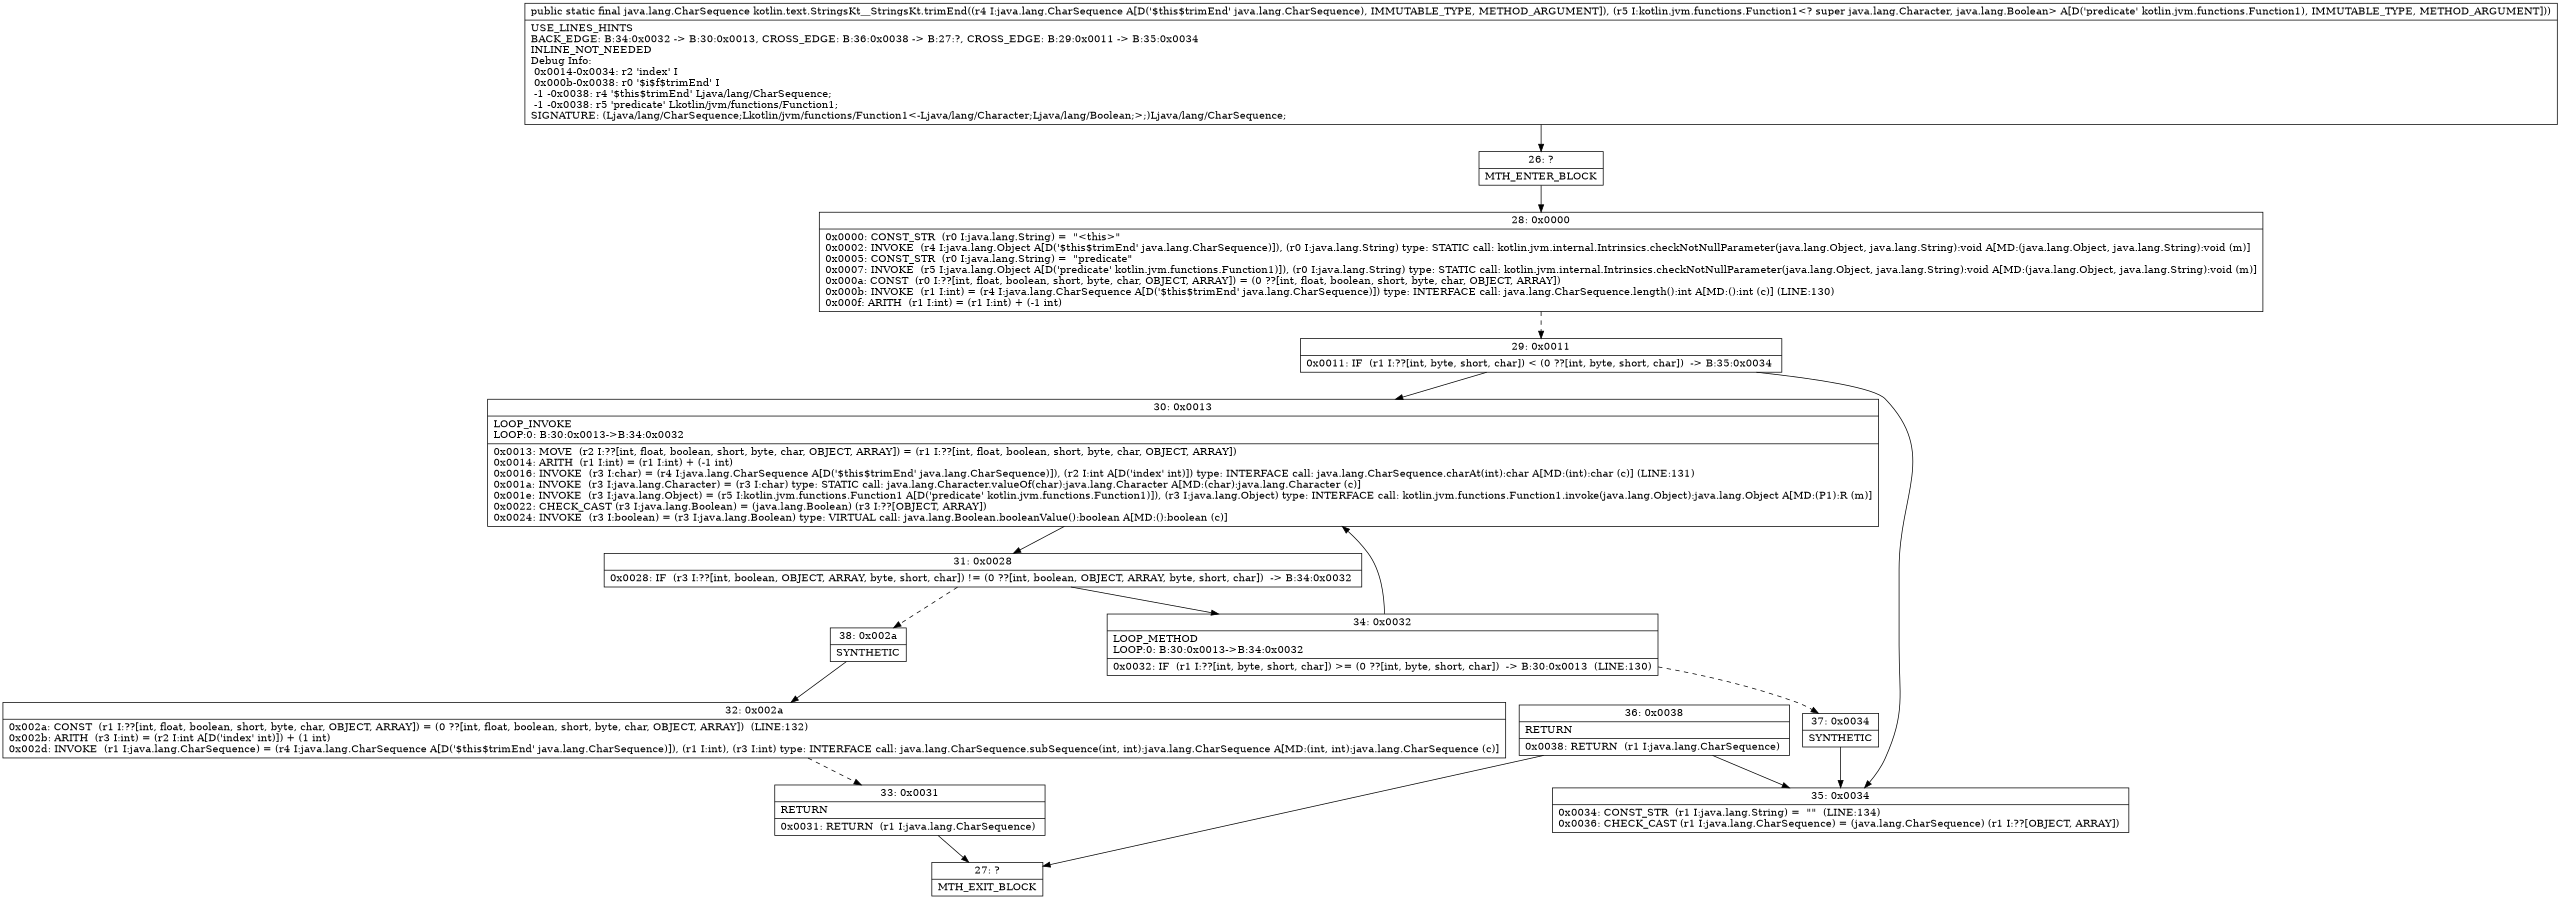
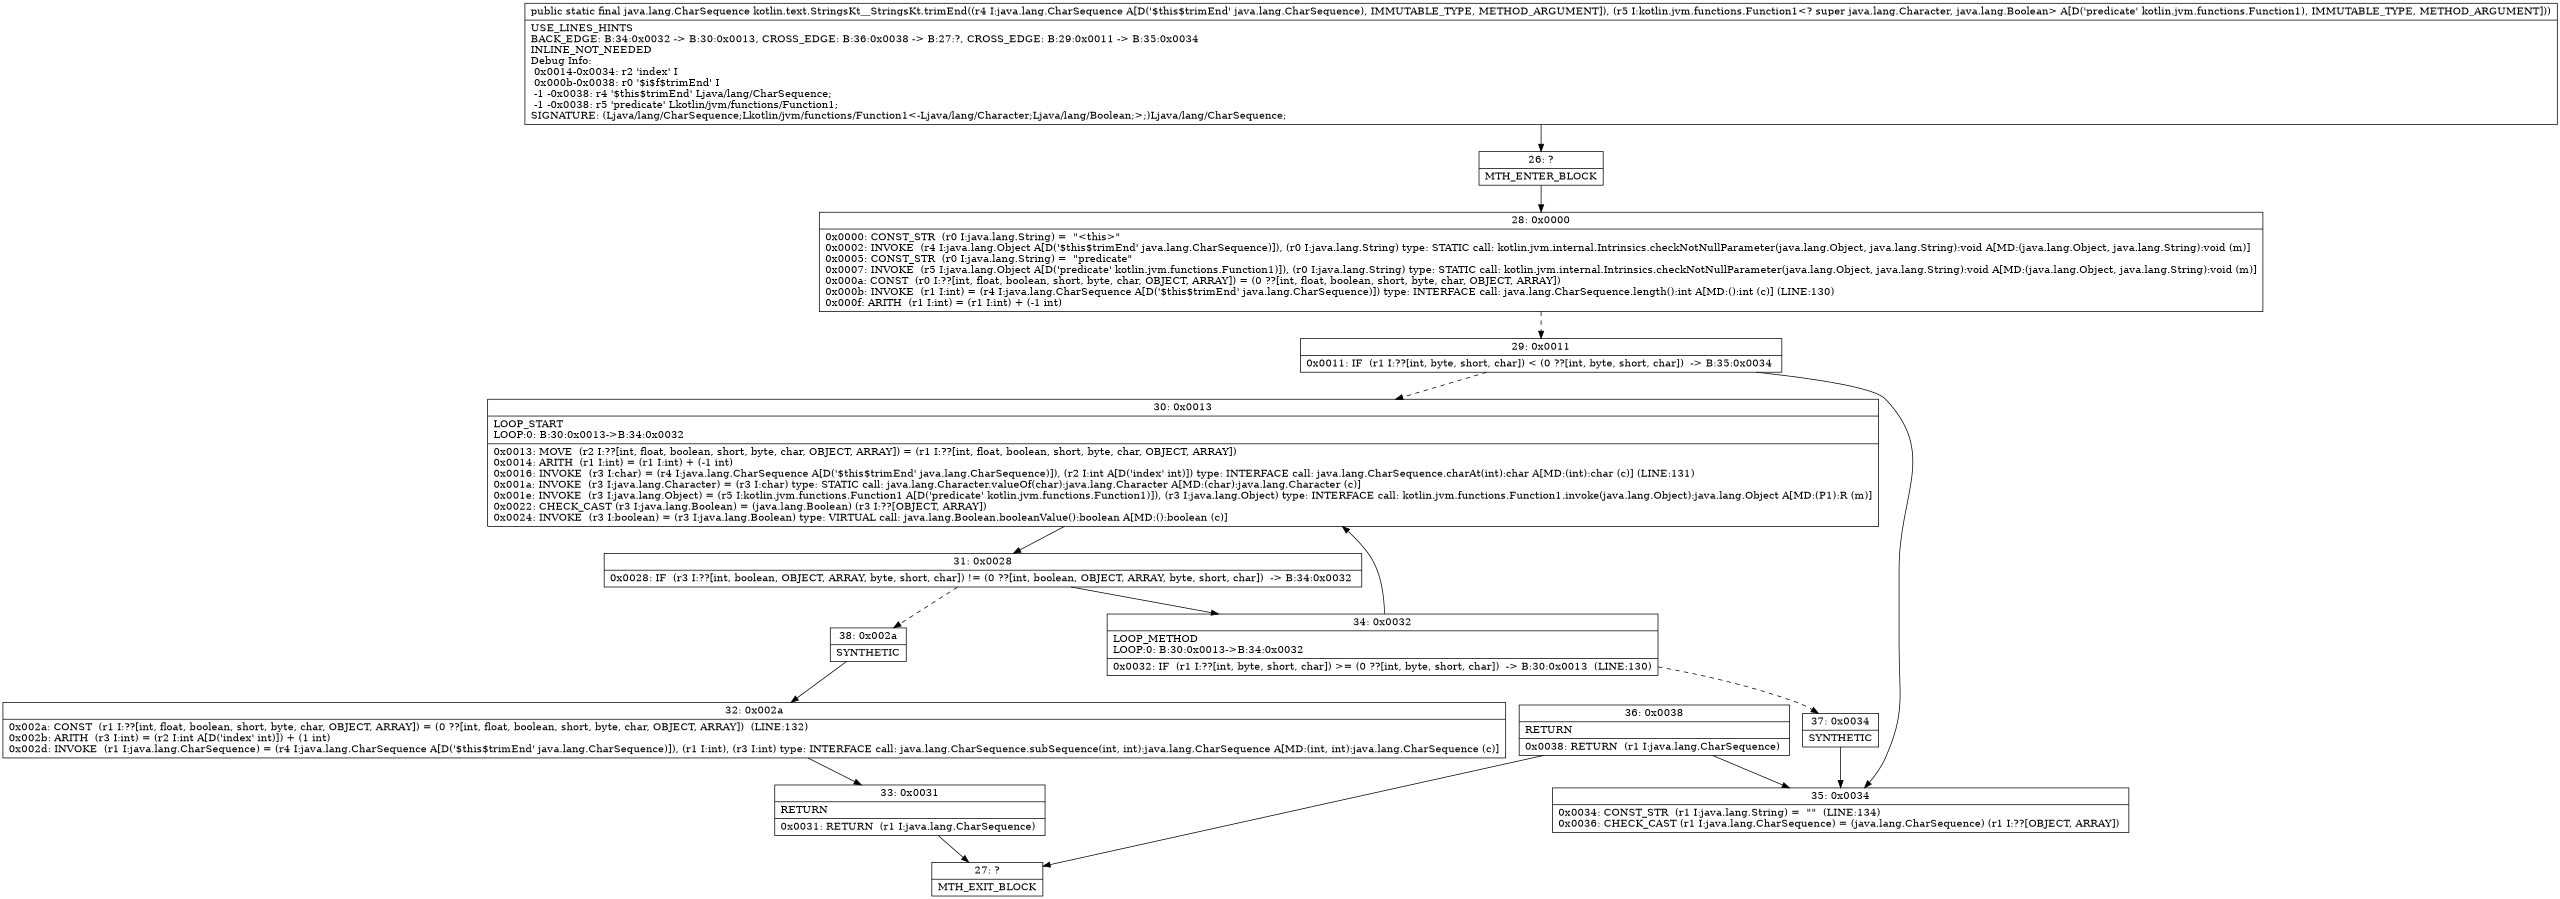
  digraph {
    node [shape=record]
    n1 [label="{26\:\ ?|MTH_ENTER_BLOCK\l}"]
    n2 [label="{28\:\ 0x0000|0x0000: CONST_STR  (r0 I:java.lang.String) =  \"\<this\>\" \l0x0002: INVOKE  (r4 I:java.lang.Object A[D('$this$trimEnd' java.lang.CharSequence)]), (r0 I:java.lang.String) type: STATIC call: kotlin.jvm.internal.Intrinsics.checkNotNullParameter(java.lang.Object, java.lang.String):void A[MD:(java.lang.Object, java.lang.String):void (m)]\l0x0005: CONST_STR  (r0 I:java.lang.String) =  \"predicate\" \l0x0007: INVOKE  (r5 I:java.lang.Object A[D('predicate' kotlin.jvm.functions.Function1)]), (r0 I:java.lang.String) type: STATIC call: kotlin.jvm.internal.Intrinsics.checkNotNullParameter(java.lang.Object, java.lang.String):void A[MD:(java.lang.Object, java.lang.String):void (m)]\l0x000a: CONST  (r0 I:??[int, float, boolean, short, byte, char, OBJECT, ARRAY]) = (0 ??[int, float, boolean, short, byte, char, OBJECT, ARRAY]) \l0x000b: INVOKE  (r1 I:int) = (r4 I:java.lang.CharSequence A[D('$this$trimEnd' java.lang.CharSequence)]) type: INTERFACE call: java.lang.CharSequence.length():int A[MD:():int (c)] (LINE:130)\l0x000f: ARITH  (r1 I:int) = (r1 I:int) + (\-1 int) \l}"]
    n3 [label="{29\:\ 0x0011|0x0011: IF  (r1 I:??[int, byte, short, char]) \< (0 ??[int, byte, short, char])  \-\> B:35:0x0034 \l}"]
-   n4 [label="{30\:\ 0x0013|LOOP_INVOKE\lLOOP:0: B:30:0x0013\-\>B:34:0x0032\l|0x0013: MOVE  (r2 I:??[int, float, boolean, short, byte, char, OBJECT, ARRAY]) = (r1 I:??[int, float, boolean, short, byte, char, OBJECT, ARRAY]) \l0x0014: ARITH  (r1 I:int) = (r1 I:int) + (\-1 int) \l0x0016: INVOKE  (r3 I:char) = (r4 I:java.lang.CharSequence A[D('$this$trimEnd' java.lang.CharSequence)]), (r2 I:int A[D('index' int)]) type: INTERFACE call: java.lang.CharSequence.charAt(int):char A[MD:(int):char (c)] (LINE:131)\l0x001a: INVOKE  (r3 I:java.lang.Character) = (r3 I:char) type: STATIC call: java.lang.Character.valueOf(char):java.lang.Character A[MD:(char):java.lang.Character (c)]\l0x001e: INVOKE  (r3 I:java.lang.Object) = (r5 I:kotlin.jvm.functions.Function1 A[D('predicate' kotlin.jvm.functions.Function1)]), (r3 I:java.lang.Object) type: INTERFACE call: kotlin.jvm.functions.Function1.invoke(java.lang.Object):java.lang.Object A[MD:(P1):R (m)]\l0x0022: CHECK_CAST (r3 I:java.lang.Boolean) = (java.lang.Boolean) (r3 I:??[OBJECT, ARRAY]) \l0x0024: INVOKE  (r3 I:boolean) = (r3 I:java.lang.Boolean) type: VIRTUAL call: java.lang.Boolean.booleanValue():boolean A[MD:():boolean (c)]\l}"]
+   n4 [label="{30\:\ 0x0013|LOOP_START\lLOOP:0: B:30:0x0013\-\>B:34:0x0032\l|0x0013: MOVE  (r2 I:??[int, float, boolean, short, byte, char, OBJECT, ARRAY]) = (r1 I:??[int, float, boolean, short, byte, char, OBJECT, ARRAY]) \l0x0014: ARITH  (r1 I:int) = (r1 I:int) + (\-1 int) \l0x0016: INVOKE  (r3 I:char) = (r4 I:java.lang.CharSequence A[D('$this$trimEnd' java.lang.CharSequence)]), (r2 I:int A[D('index' int)]) type: INTERFACE call: java.lang.CharSequence.charAt(int):char A[MD:(int):char (c)] (LINE:131)\l0x001a: INVOKE  (r3 I:java.lang.Character) = (r3 I:char) type: STATIC call: java.lang.Character.valueOf(char):java.lang.Character A[MD:(char):java.lang.Character (c)]\l0x001e: INVOKE  (r3 I:java.lang.Object) = (r5 I:kotlin.jvm.functions.Function1 A[D('predicate' kotlin.jvm.functions.Function1)]), (r3 I:java.lang.Object) type: INTERFACE call: kotlin.jvm.functions.Function1.invoke(java.lang.Object):java.lang.Object A[MD:(P1):R (m)]\l0x0022: CHECK_CAST (r3 I:java.lang.Boolean) = (java.lang.Boolean) (r3 I:??[OBJECT, ARRAY]) \l0x0024: INVOKE  (r3 I:boolean) = (r3 I:java.lang.Boolean) type: VIRTUAL call: java.lang.Boolean.booleanValue():boolean A[MD:():boolean (c)]\l}"]
    n5 [label="{35\:\ 0x0034|0x0034: CONST_STR  (r1 I:java.lang.String) =  \"\"  (LINE:134)\l0x0036: CHECK_CAST (r1 I:java.lang.CharSequence) = (java.lang.CharSequence) (r1 I:??[OBJECT, ARRAY]) \l}"]
    n6 [label="{31\:\ 0x0028|0x0028: IF  (r3 I:??[int, boolean, OBJECT, ARRAY, byte, short, char]) != (0 ??[int, boolean, OBJECT, ARRAY, byte, short, char])  \-\> B:34:0x0032 \l}"]
    n7 [label="{34\:\ 0x0032|LOOP_METHOD\lLOOP:0: B:30:0x0013\-\>B:34:0x0032\l|0x0032: IF  (r1 I:??[int, byte, short, char]) \>= (0 ??[int, byte, short, char])  \-\> B:30:0x0013  (LINE:130)\l}"]
    n8 [label="{38\:\ 0x002a|SYNTHETIC\l}"]
    n9 [label="{37\:\ 0x0034|SYNTHETIC\l}"]
    n10 [label="{32\:\ 0x002a|0x002a: CONST  (r1 I:??[int, float, boolean, short, byte, char, OBJECT, ARRAY]) = (0 ??[int, float, boolean, short, byte, char, OBJECT, ARRAY])  (LINE:132)\l0x002b: ARITH  (r3 I:int) = (r2 I:int A[D('index' int)]) + (1 int) \l0x002d: INVOKE  (r1 I:java.lang.CharSequence) = (r4 I:java.lang.CharSequence A[D('$this$trimEnd' java.lang.CharSequence)]), (r1 I:int), (r3 I:int) type: INTERFACE call: java.lang.CharSequence.subSequence(int, int):java.lang.CharSequence A[MD:(int, int):java.lang.CharSequence (c)]\l}"]
    n11 [label="{33\:\ 0x0031|RETURN\l|0x0031: RETURN  (r1 I:java.lang.CharSequence) \l}"]
    n12 [label="{27\:\ ?|MTH_EXIT_BLOCK\l}"]
    n13 [label="{36\:\ 0x0038|RETURN\l|0x0038: RETURN  (r1 I:java.lang.CharSequence) \l}"]
    n14 [label="{public static final java.lang.CharSequence kotlin.text.StringsKt__StringsKt.trimEnd((r4 I:java.lang.CharSequence A[D('$this$trimEnd' java.lang.CharSequence), IMMUTABLE_TYPE, METHOD_ARGUMENT]), (r5 I:kotlin.jvm.functions.Function1\<? super java.lang.Character, java.lang.Boolean\> A[D('predicate' kotlin.jvm.functions.Function1), IMMUTABLE_TYPE, METHOD_ARGUMENT]))  | USE_LINES_HINTS\lBACK_EDGE: B:34:0x0032 \-\> B:30:0x0013, CROSS_EDGE: B:36:0x0038 \-\> B:27:?, CROSS_EDGE: B:29:0x0011 \-\> B:35:0x0034\lINLINE_NOT_NEEDED\lDebug Info:\l  0x0014\-0x0034: r2 'index' I\l  0x000b\-0x0038: r0 '$i$f$trimEnd' I\l  \-1 \-0x0038: r4 '$this$trimEnd' Ljava\/lang\/CharSequence;\l  \-1 \-0x0038: r5 'predicate' Lkotlin\/jvm\/functions\/Function1;\lSIGNATURE: (Ljava\/lang\/CharSequence;Lkotlin\/jvm\/functions\/Function1\<\-Ljava\/lang\/Character;Ljava\/lang\/Boolean;\>;)Ljava\/lang\/CharSequence;\l}"]
    n1 -> n2
    n2 -> n3 [style=dashed]
-   n3 -> n4 [style=solid]
+   n3 -> n4 [style=dashed]
    n3 -> n5
    n4 -> n6
    n6 -> n7
    n6 -> n8 [style=dashed]
    n7 -> n4
    n7 -> n9 [style=dashed]
    n8 -> n10
    n9 -> n5
-   n10 -> n11 [style=dashed]
+   n10 -> n11
    n11 -> n12
    n13 -> n5
    n13 -> n12
    n14 -> n1
  }
